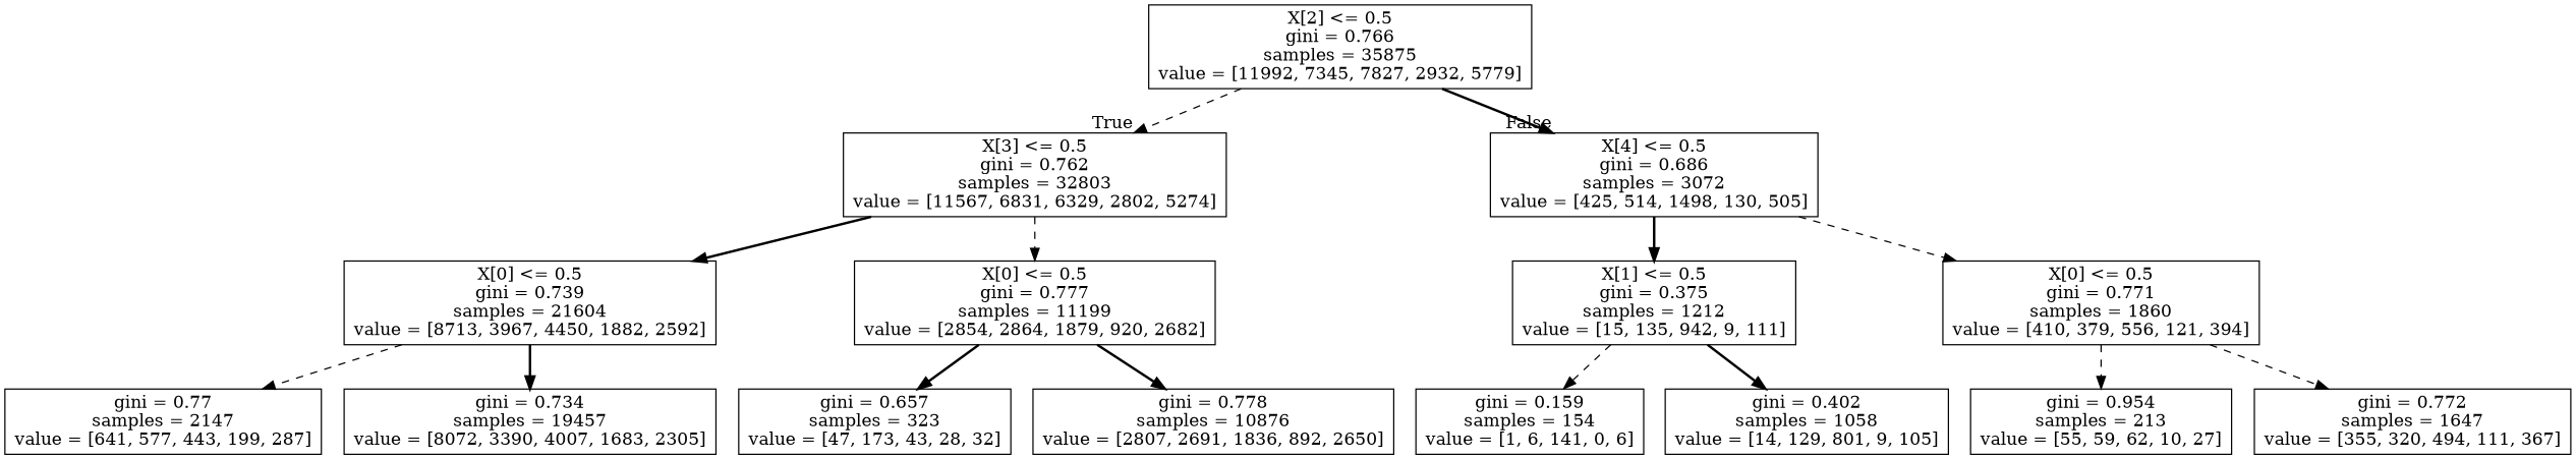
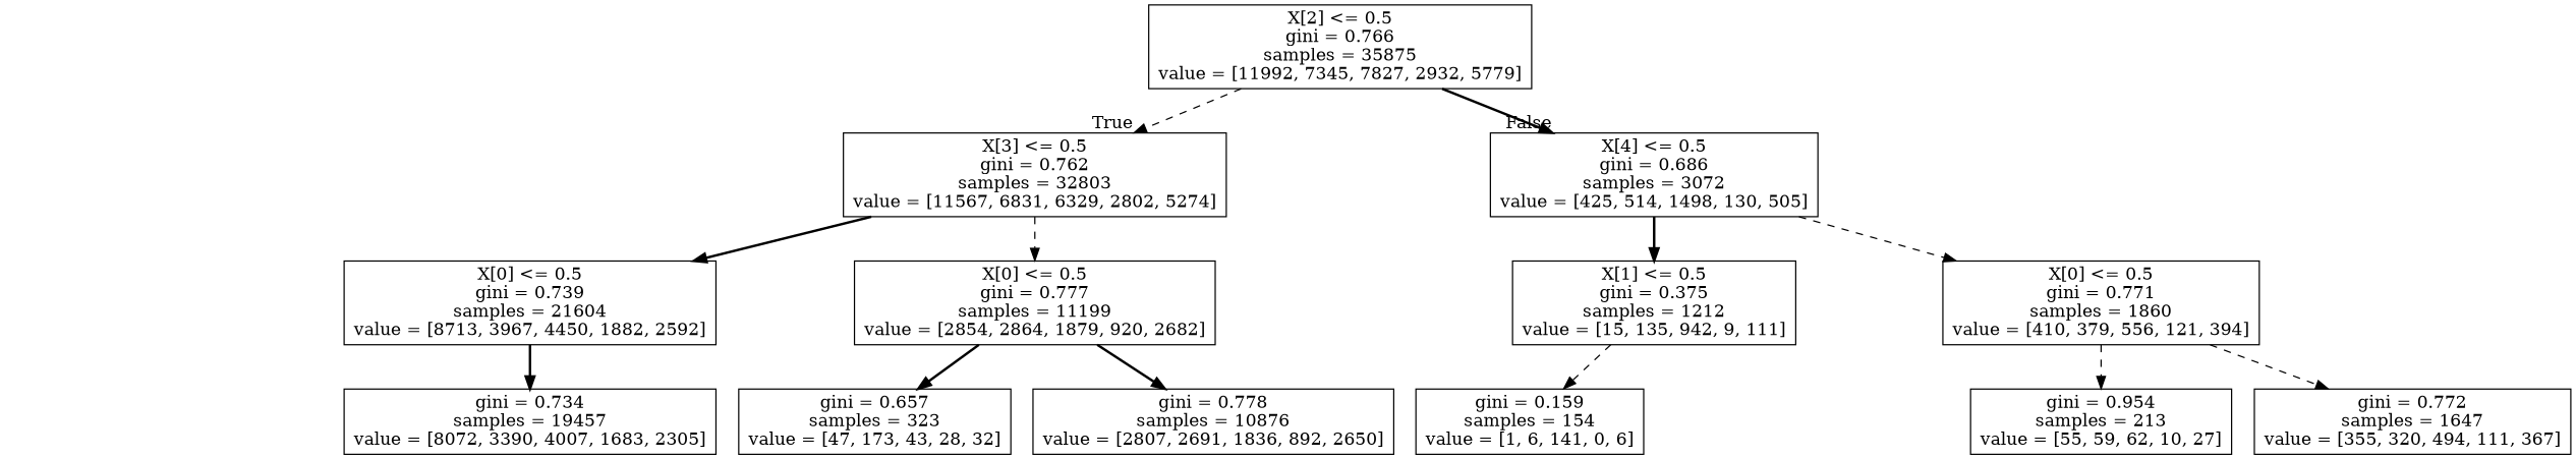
  digraph {
    node [shape=box]
    edge [style=dashed]
    n1 [label="X[2] <= 0.5\ngini = 0.766\nsamples = 35875\nvalue = [11992, 7345, 7827, 2932, 5779]"]
    n2 [label="X[3] <= 0.5\ngini = 0.762\nsamples = 32803\nvalue = [11567, 6831, 6329, 2802, 5274]"]
    n3 [label="X[4] <= 0.5\ngini = 0.686\nsamples = 3072\nvalue = [425, 514, 1498, 130, 505]"]
    n4 [label="X[0] <= 0.5\ngini = 0.739\nsamples = 21604\nvalue = [8713, 3967, 4450, 1882, 2592]"]
    n5 [label="X[0] <= 0.5\ngini = 0.777\nsamples = 11199\nvalue = [2854, 2864, 1879, 920, 2682]"]
    n6 [label="X[1] <= 0.5\ngini = 0.375\nsamples = 1212\nvalue = [15, 135, 942, 9, 111]"]
    n7 [label="X[0] <= 0.5\ngini = 0.771\nsamples = 1860\nvalue = [410, 379, 556, 121, 394]"]
-   n8 [label="gini = 0.77\nsamples = 2147\nvalue = [641, 577, 443, 199, 287]"]
    n9 [label="gini = 0.734\nsamples = 19457\nvalue = [8072, 3390, 4007, 1683, 2305]"]
    n10 [label="gini = 0.657\nsamples = 323\nvalue = [47, 173, 43, 28, 32]"]
    n11 [label="gini = 0.778\nsamples = 10876\nvalue = [2807, 2691, 1836, 892, 2650]"]
    n12 [label="gini = 0.159\nsamples = 154\nvalue = [1, 6, 141, 0, 6]"]
-   n13 [label="gini = 0.402\nsamples = 1058\nvalue = [14, 129, 801, 9, 105]"]
    n14 [label="gini = 0.954\nsamples = 213\nvalue = [55, 59, 62, 10, 27]"]
    n15 [label="gini = 0.772\nsamples = 1647\nvalue = [355, 320, 494, 111, 367]"]
    n1 -> n2 [headlabel=True labelangle=45 labeldistance=2.5]
    n1 -> n3 [headlabel=False labelangle=-45 labeldistance=2.5 style=bold]
    n2 -> n4 [style=bold]
    n2 -> n5
    n3 -> n6 [style=bold]
    n3 -> n7
-   n4 -> n8
    n4 -> n9 [style=bold]
    n5 -> n10 [style=bold]
    n5 -> n11 [style=bold]
    n6 -> n12
-   n6 -> n13 [style=bold]
    n7 -> n14
    n7 -> n15
  }
